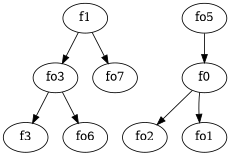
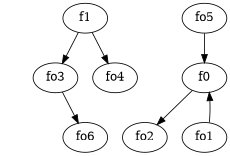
  strict digraph {
    edge [weight=2]
    f1
    fo3
-   fo4 [label=fo7]
-   f3
+   fo4
    fo6
    n6 [label=f0]
    fo2
    fo1
    fo5
    f1 -> fo3
    f1 -> fo4
-   fo3 -> f3
    fo3 -> fo6
    n6 -> fo2
-   n6 -> fo1
+   fo1 -> n6
    fo5 -> n6
  }
